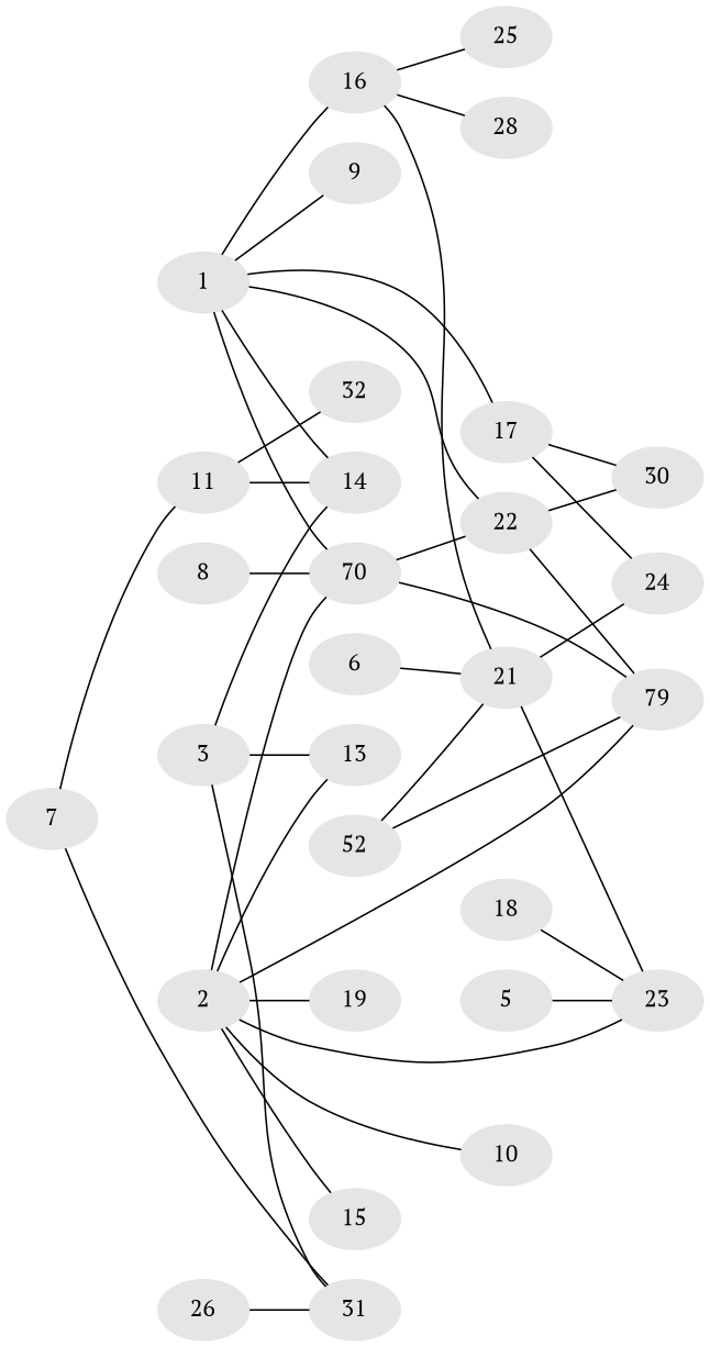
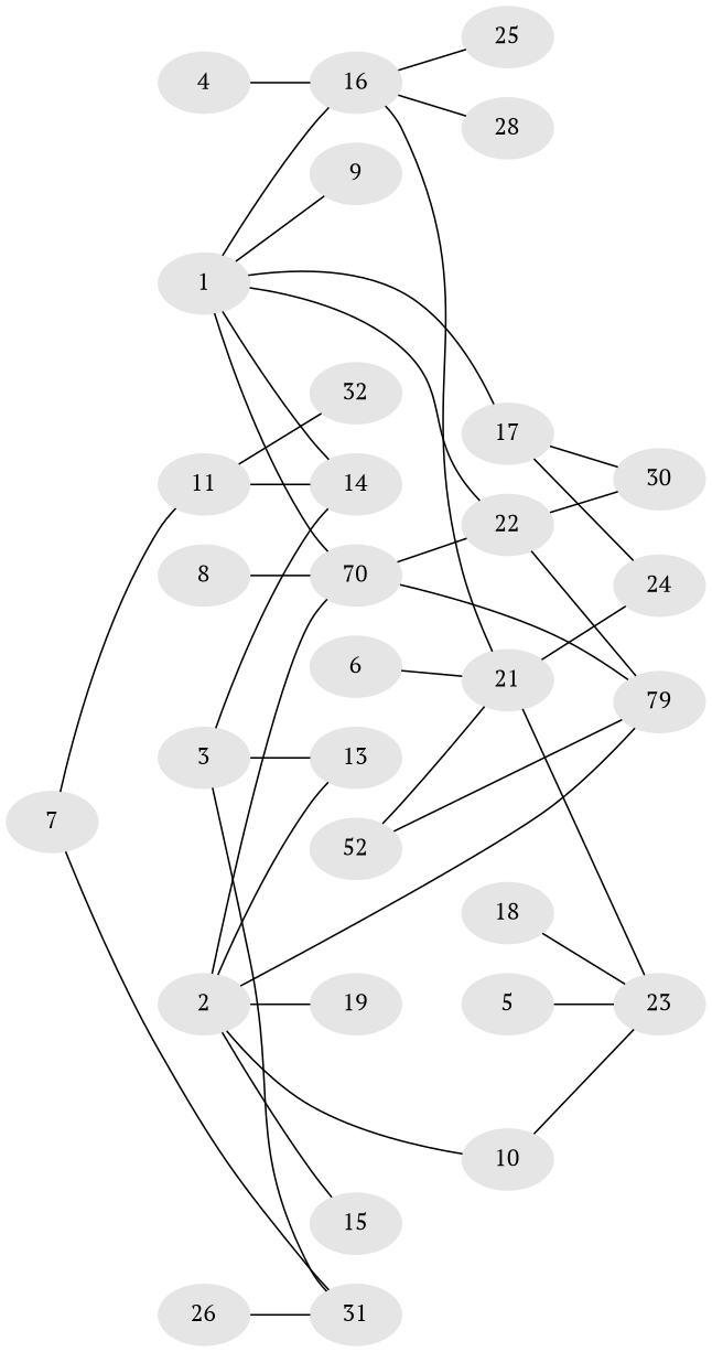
  graph {
    fontname="PT Serif"
    rankdir=LR
    node [color=gray90 fontname="PT Serif" style=filled]
    edge [fontname="PT Serif" weight=1.0]
    1
    9
    14
    16
    17
    n6 [label=70]
    22
    21
    25
    28
    24
    30
    n13 [label=79]
    2
    10
    13
    15
    19
    23
    3
    31
+   4
    5
    6
    7
    11
    32
    8
    n29 [label=52]
    18
    26
    1 -- 9
    1 -- 14
    1 -- 16
    1 -- 17
    1 -- n6
    1 -- 22
    16 -- 21
    16 -- 25
    16 -- 28
    17 -- 24
    17 -- 30
    n6 -- 22
    n6 -- n13
    22 -- 30
    22 -- n13
    21 -- 24
    21 -- 23
    2 -- n6
    2 -- n13
    2 -- 10
    2 -- 13
    2 -- 15
    2 -- 19
-   2 -- 23
+   10 -- 23
    3 -- 14
    3 -- 13
    3 -- 31
+   4 -- 16
    5 -- 23
    6 -- 21
    7 -- 31
    7 -- 11
    11 -- 14
    11 -- 32
    8 -- n6
    n29 -- 21
    n29 -- n13
    18 -- 23
    26 -- 31
  }
